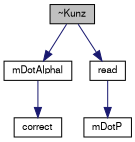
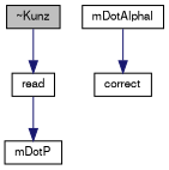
  digraph {
    rankdir=TB
    node [color=black fontname=FreeSans fontsize=10 shape=record]
    edge [color=midnightblue fontname=FreeSans fontsize=10 labelfontname=FreeSans labelfontsize=10 style=solid]
    n1 [fillcolor=grey75 fontcolor=black height=0.2 label="~Kunz" style=filled width=0.4]
    n2 [height=0.2 label=mDotAlphal width=0.4]
    n3 [height=0.2 label=read width=0.4]
    n4 [height=0.2 label=correct width=0.4]
    n5 [height=0.2 label=mDotP width=0.4]
-   n1 -> n2
    n1 -> n3
    n2 -> n4
    n3 -> n5
  }
